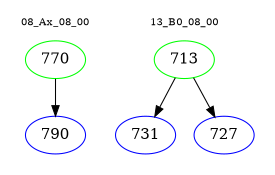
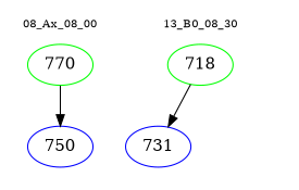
  digraph {
    node [color=blue]
    edge [color=black]
    n1 [color=green label=770]
-   n2 [label=790]
-   n3 [color=green label=713]
+   n2 [label=750]
+   n3 [color=green label=718]
    n4 [label=731]
-   n5 [label=727]
    subgraph cluster_1 {
      color=white
      fontsize=10
      label="08_Ax_08_00"
      n1
      n2
    }
    subgraph cluster_2 {
      color=white
      fontsize=10
-     label="13_B0_08_00"
+     label="13_B0_08_30"
      n3
      n4
-     n5
    }
    n1 -> n2
    n3 -> n4
-   n3 -> n5
  }
